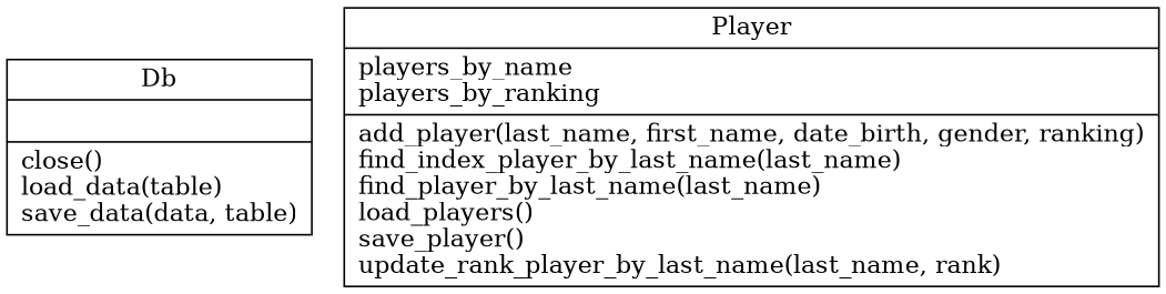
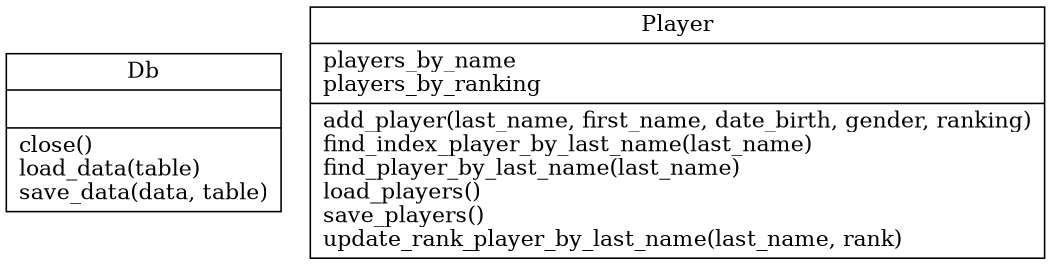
  digraph {
    rankdir=BT
    node [shape=record]
    n1 [label="{Db|\l|close()\lload_data(table)\lsave_data(data, table)\l}"]
-   n2 [label="{Player|players_by_name\lplayers_by_ranking\l|add_player(last_name, first_name, date_birth, gender, ranking)\lfind_index_player_by_last_name(last_name)\lfind_player_by_last_name(last_name)\lload_players()\lsave_player()\lupdate_rank_player_by_last_name(last_name, rank)\l}"]
+   n2 [label="{Player|players_by_name\lplayers_by_ranking\l|add_player(last_name, first_name, date_birth, gender, ranking)\lfind_index_player_by_last_name(last_name)\lfind_player_by_last_name(last_name)\lload_players()\lsave_players()\lupdate_rank_player_by_last_name(last_name, rank)\l}"]
  }
